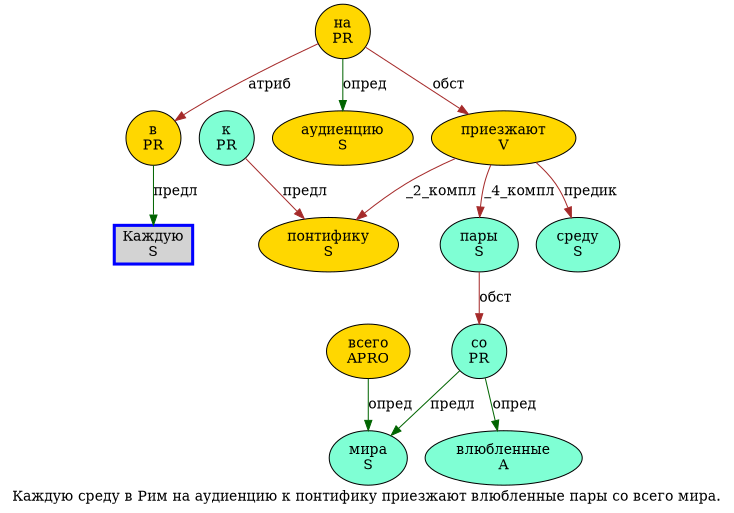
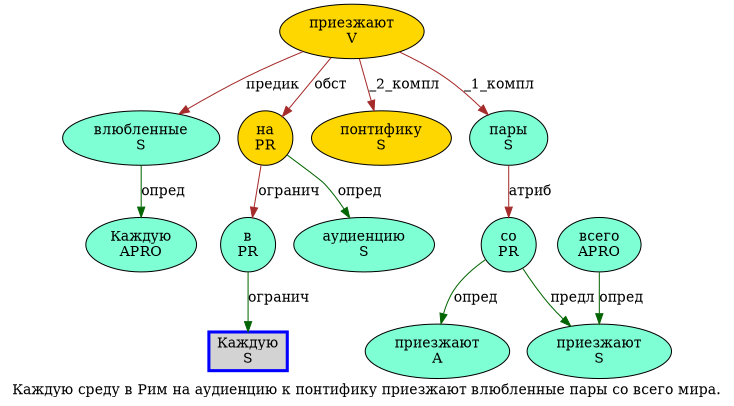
  digraph {
    label="Каждую среду в Рим на аудиенцию к понтифику приезжают влюбленные пары со всего мира."
    node [fillcolor=aquamarine penwidth=1 shape=ellipse style=filled]
    edge [color=brown]
-   n2 [label="среду\nS"]
-   n3 [fillcolor=gold label="в\nPR"]
+   n1 [label="Каждую\nAPRO"]
+   n2 [label="влюбленные\nS"]
+   n3 [label="в\nPR"]
    n4 [color=blue fillcolor=lightgrey label="Каждую\nS" penwidth=3 shape=box]
    n5 [fillcolor=gold label="на\nPR"]
-   n6 [fillcolor=gold label="аудиенцию\nS"]
-   n7 [label="к\nPR"]
+   n6 [label="аудиенцию\nS"]
    n8 [fillcolor=gold label="понтифику\nS"]
    n9 [fillcolor=gold label="приезжают\nV"]
    n10 [label="пары\nS"]
    n11 [label="со\nPR"]
-   n12 [label="влюбленные\nA"]
-   n13 [label="мира\nS"]
-   n14 [fillcolor=gold label="всего\nAPRO"]
-   n3 -> n4 [color=darkgreen label="предл"]
-   n5 -> n3 [label="атриб"]
+   n12 [label="приезжают\nA"]
+   n13 [label="приезжают\nS"]
+   n14 [label="всего\nAPRO"]
+   n2 -> n1 [color=darkgreen label="опред"]
+   n3 -> n4 [color=darkgreen label="огранич"]
+   n5 -> n3 [label="огранич"]
    n5 -> n6 [color=darkgreen label="опред"]
-   n7 -> n8 [label="предл"]
    n9 -> n2 [label="предик"]
-   n5 -> n9 [label="обст"]
+   n9 -> n5 [label="обст"]
    n9 -> n8 [label="_2_компл"]
-   n9 -> n10 [label="_4_компл"]
-   n10 -> n11 [label="обст"]
+   n9 -> n10 [label="_1_компл"]
+   n10 -> n11 [label="атриб"]
    n11 -> n12 [color=darkgreen label="опред"]
    n11 -> n13 [color=darkgreen label="предл"]
    n14 -> n13 [color=darkgreen label="опред"]
  }
